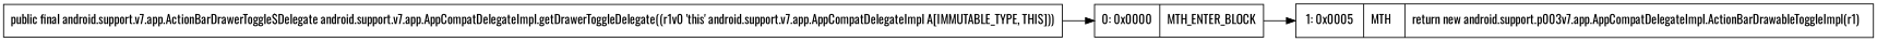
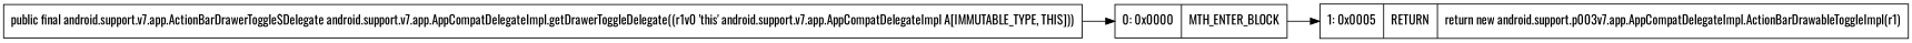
  digraph {
    rankdir=LR
    fontname=Oswald
    node [shape=record fontname=Oswald]
    edge [fontname=Oswald]
    n1 [label="{0\:\ 0x0000|MTH_ENTER_BLOCK\l}"]
-   n2 [label="{1\:\ 0x0005|MTH\l|return new android.support.p003v7.app.AppCompatDelegateImpl.ActionBarDrawableToggleImpl(r1)\l}"]
+   n2 [label="{1\:\ 0x0005|RETURN\l|return new android.support.p003v7.app.AppCompatDelegateImpl.ActionBarDrawableToggleImpl(r1)\l}"]
    n3 [label="{public final android.support.v7.app.ActionBarDrawerToggle$Delegate android.support.v7.app.AppCompatDelegateImpl.getDrawerToggleDelegate((r1v0 'this' android.support.v7.app.AppCompatDelegateImpl A[IMMUTABLE_TYPE, THIS])) }"]
    n1 -> n2
    n3 -> n1
  }
